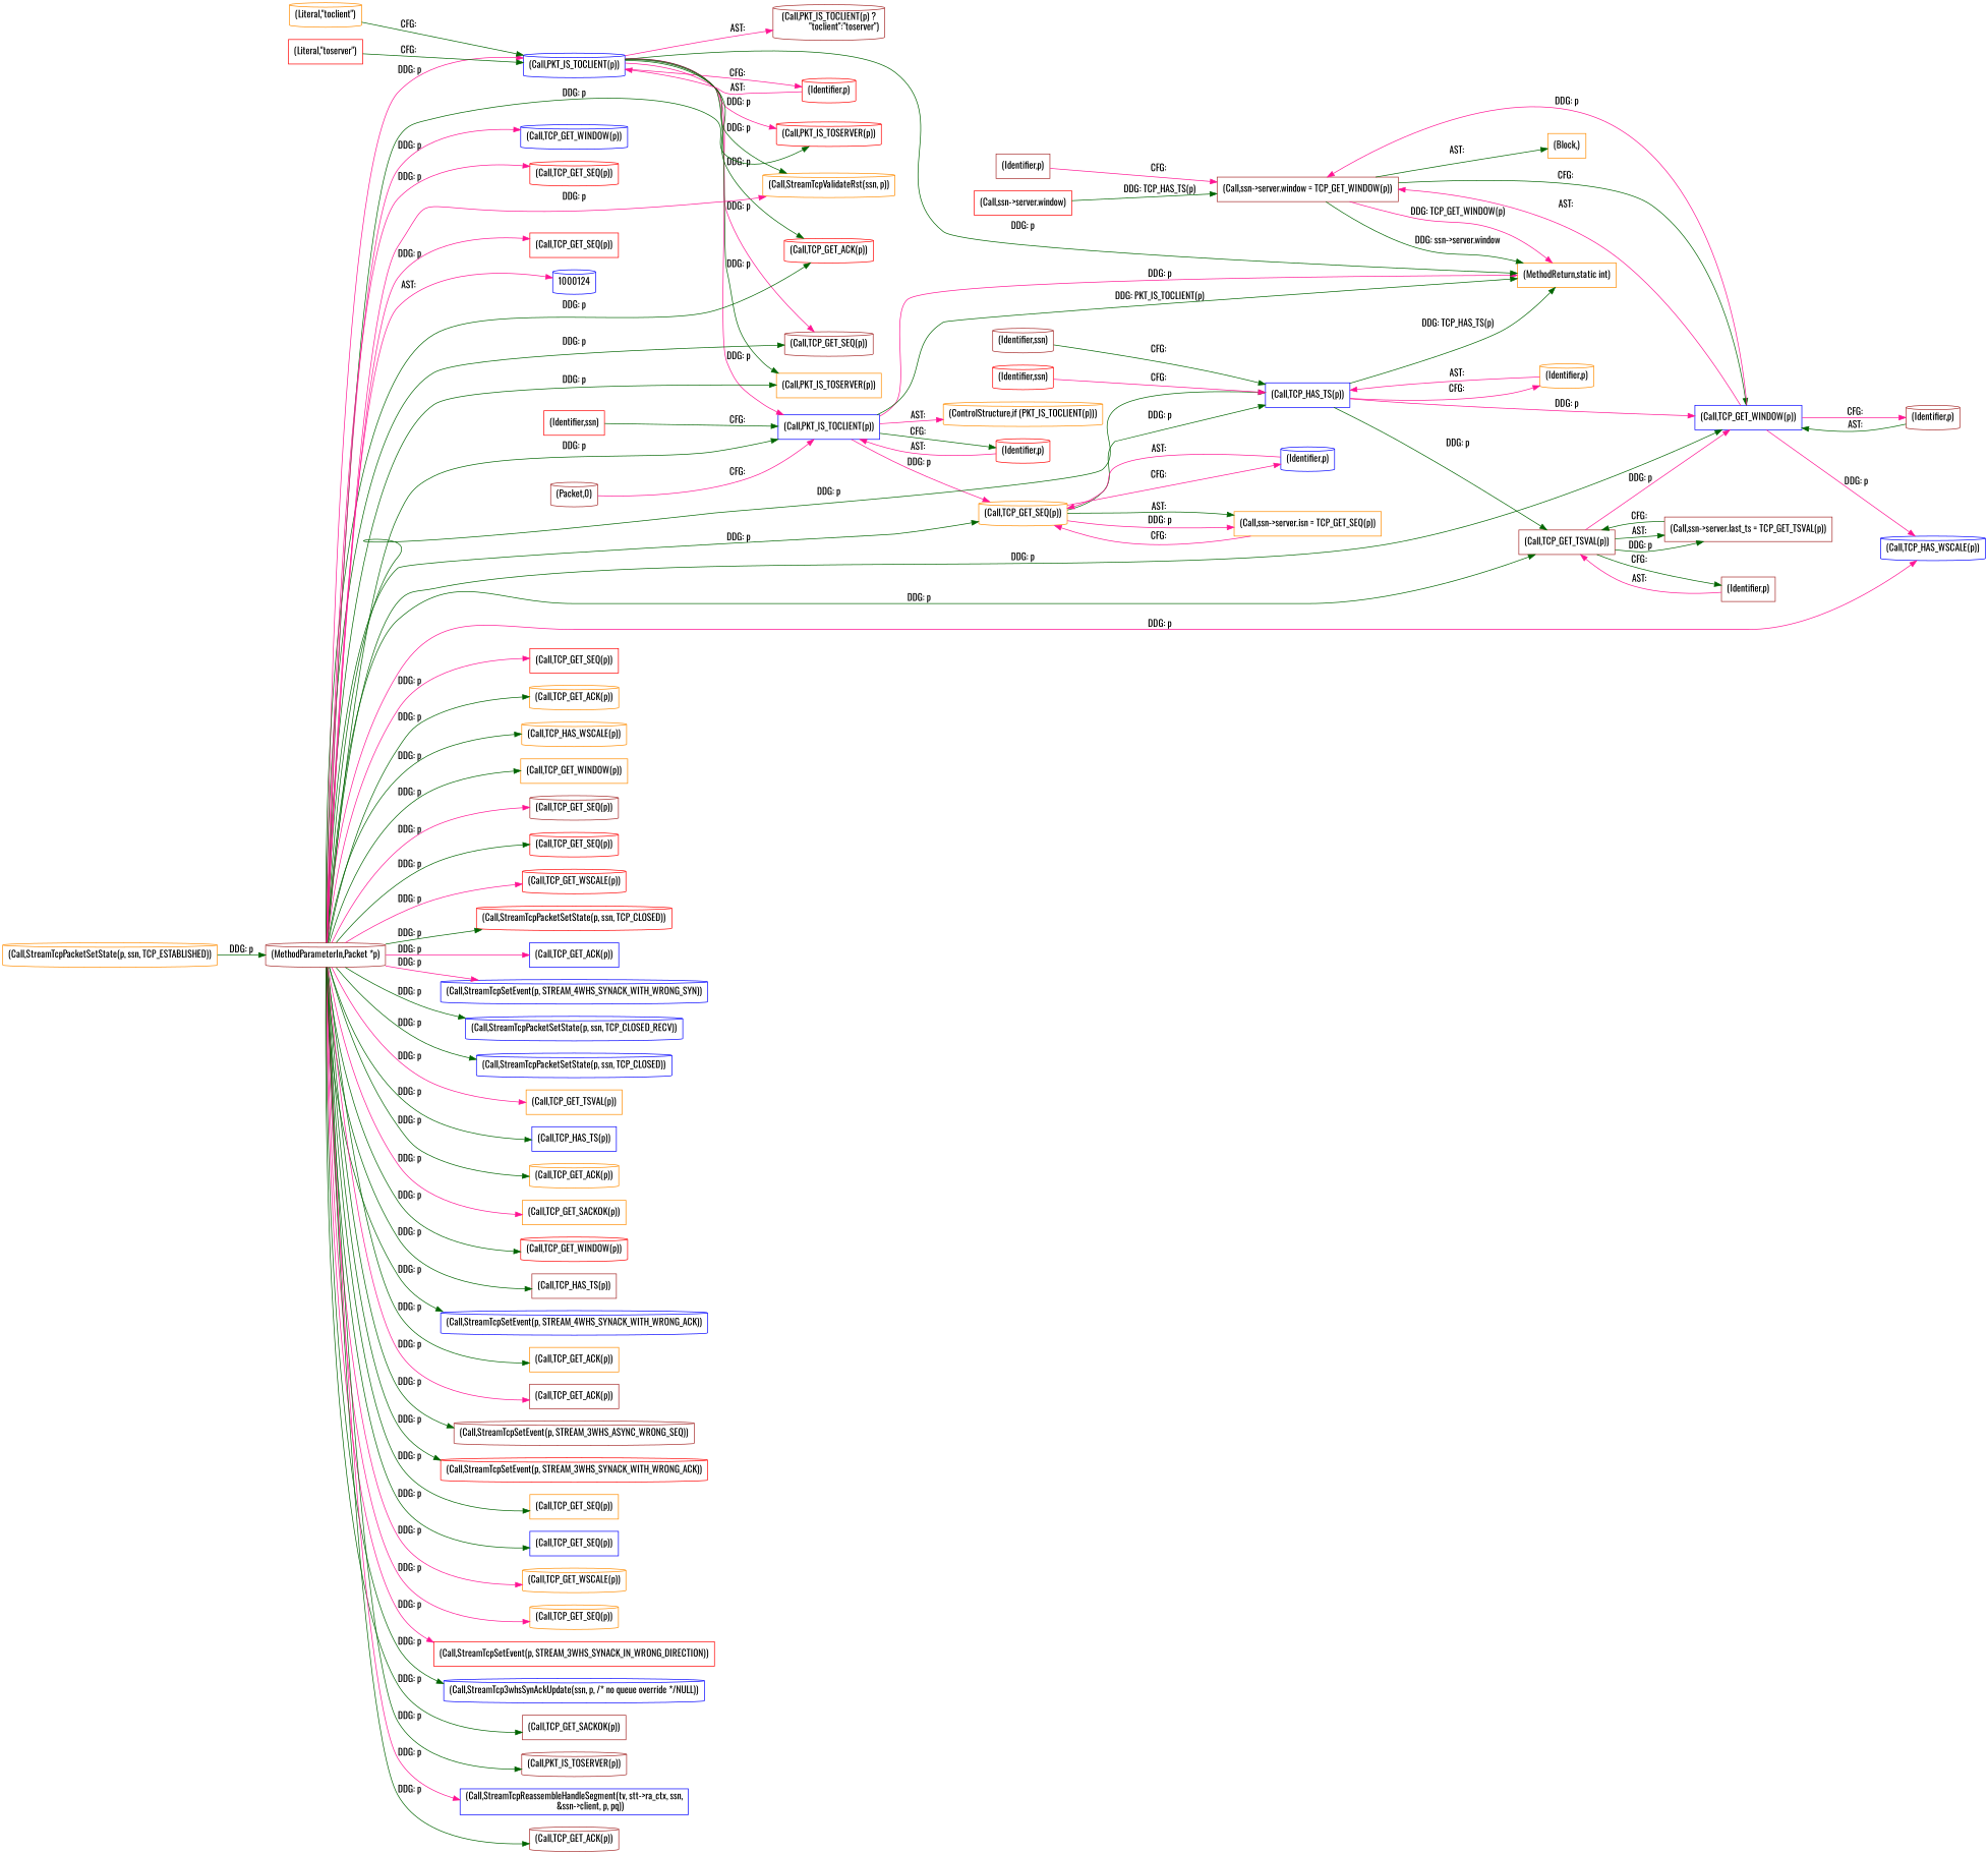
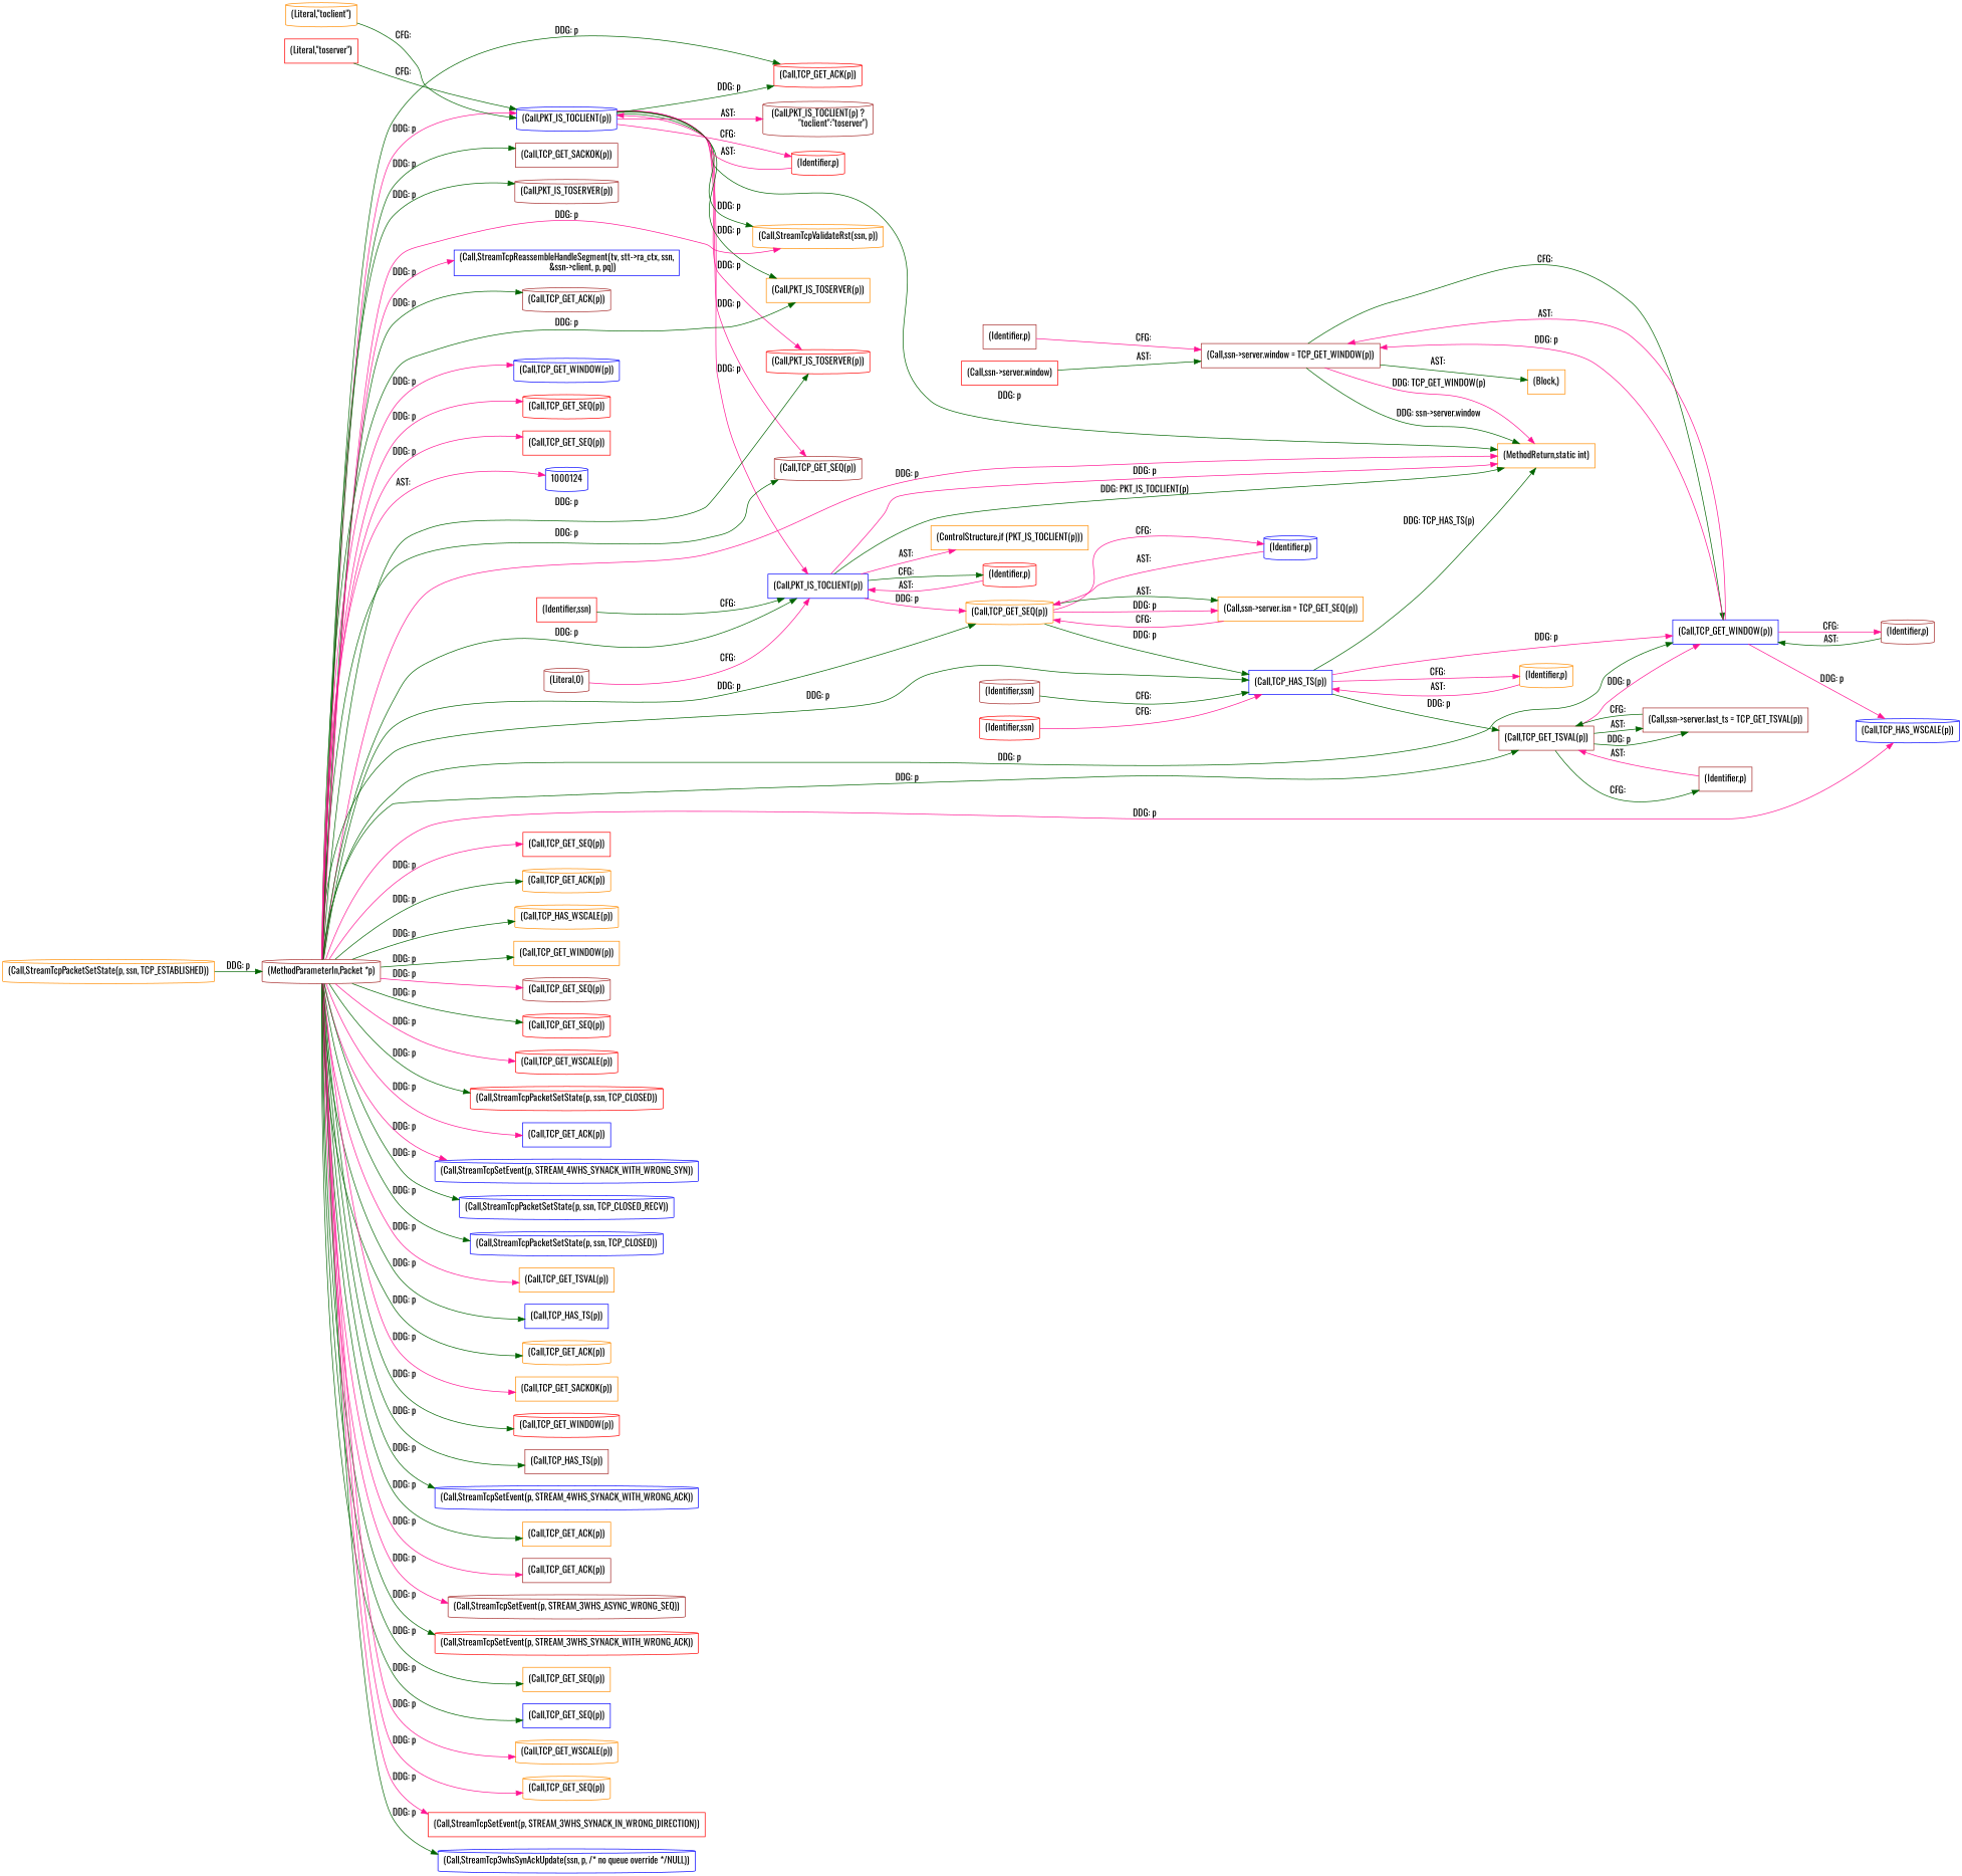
  digraph {
    fontname=Oswald
    rankdir=LR
    node [color=darkorange fontname=Oswald shape=cylinder]
    edge [color=darkgreen fontname=Oswald]
    n1 [color=brown label="(Call,ssn->server.window = TCP_GET_WINDOW(p))" shape=box]
    n2 [color=blue label="(Call,TCP_GET_WINDOW(p))" shape=box]
    n3 [label="(MethodReturn,static int)" shape=box]
    n4 [label="(Block,)" shape=box]
    n5 [color=brown label="(Identifier,p)"]
    n6 [color=blue label="(Call,TCP_HAS_WSCALE(p))"]
    n7 [color=blue label="(Call,TCP_HAS_TS(p))" shape=box]
    n8 [color=brown label="(Call,TCP_GET_TSVAL(p))" shape=box]
    n9 [label="(Identifier,p)"]
    n10 [color=brown label="(Call,ssn->server.last_ts = TCP_GET_TSVAL(p))" shape=box]
    n11 [color=brown label="(Identifier,p)" shape=box]
    n12 [label="(Call,TCP_GET_SEQ(p))"]
    n13 [color=blue label="(Identifier,p)"]
    n14 [label="(Call,ssn->server.isn = TCP_GET_SEQ(p))" shape=box]
    n15 [color=blue label="(Call,PKT_IS_TOCLIENT(p))" shape=box]
-   n16 [label="(ControlStructure,if (PKT_IS_TOCLIENT(p)))"]
+   n16 [label="(ControlStructure,if (PKT_IS_TOCLIENT(p)))" shape=box]
    n17 [color=red label="(Identifier,p)"]
    n18 [color=blue label="(Call,PKT_IS_TOCLIENT(p))"]
    n19 [color=brown label="(Call,TCP_GET_SEQ(p))"]
    n20 [color=red label="(Call,PKT_IS_TOSERVER(p))"]
    n21 [color=red label="(Identifier,p)"]
    n22 [color=red label="(Call,TCP_GET_ACK(p))"]
    n23 [label="(Call,StreamTcpValidateRst(ssn, p))"]
    n24 [color=brown label="(Call,PKT_IS_TOCLIENT(p) ?\n               \"toclient\":\"toserver\")"]
    n25 [label="(Call,PKT_IS_TOSERVER(p))" shape=box]
    n26 [color=brown label="(MethodParameterIn,Packet *p)"]
    n27 [color=red label="(Call,TCP_GET_SEQ(p))" shape=box]
    n28 [label="(Call,TCP_GET_ACK(p))"]
    n29 [label="(Call,TCP_HAS_WSCALE(p))"]
    n30 [label="(Call,TCP_GET_WINDOW(p))" shape=box]
    n31 [color=brown label="(Call,TCP_GET_SEQ(p))"]
    n32 [color=red label="(Call,TCP_GET_SEQ(p))"]
    n33 [color=red label="(Call,TCP_GET_WSCALE(p))"]
    n34 [color=red label="(Call,StreamTcpPacketSetState(p, ssn, TCP_CLOSED))"]
    n35 [color=blue label="(Call,TCP_GET_ACK(p))" shape=box]
    n36 [color=blue label="(Call,StreamTcpSetEvent(p, STREAM_4WHS_SYNACK_WITH_WRONG_SYN))"]
    n37 [color=blue label="(Call,StreamTcpPacketSetState(p, ssn, TCP_CLOSED_RECV))"]
    n38 [color=blue label="(Call,StreamTcpPacketSetState(p, ssn, TCP_CLOSED))"]
    n39 [label="(Call,TCP_GET_TSVAL(p))" shape=box]
    n40 [color=blue label="(Call,TCP_HAS_TS(p))" shape=box]
    n41 [label="(Call,TCP_GET_ACK(p))"]
    n42 [label="(Call,TCP_GET_SACKOK(p))" shape=box]
    n43 [color=red label="(Call,TCP_GET_WINDOW(p))"]
    n44 [color=brown label="(Call,TCP_HAS_TS(p))" shape=box]
    n45 [color=blue label="(Call,StreamTcpSetEvent(p, STREAM_4WHS_SYNACK_WITH_WRONG_ACK))"]
    n46 [label="(Call,TCP_GET_ACK(p))" shape=box]
    n47 [color=brown label="(Call,TCP_GET_ACK(p))" shape=box]
    n48 [color=brown label="(Call,StreamTcpSetEvent(p, STREAM_3WHS_ASYNC_WRONG_SEQ))"]
    n49 [color=red label="(Call,StreamTcpSetEvent(p, STREAM_3WHS_SYNACK_WITH_WRONG_ACK))"]
    n50 [label="(Call,TCP_GET_SEQ(p))" shape=box]
    n51 [color=blue label="(Call,TCP_GET_SEQ(p))" shape=box]
    n52 [label="(Call,TCP_GET_WSCALE(p))"]
    n53 [label="(Call,TCP_GET_SEQ(p))"]
    n54 [color=red label="(Call,StreamTcpSetEvent(p, STREAM_3WHS_SYNACK_IN_WRONG_DIRECTION))" shape=box]
    n55 [color=blue label="(Call,StreamTcp3whsSynAckUpdate(ssn, p, /* no queue override */NULL))"]
    n56 [color=brown label="(Call,TCP_GET_SACKOK(p))" shape=box]
    n57 [color=brown label="(Call,PKT_IS_TOSERVER(p))"]
    n58 [color=blue label="(Call,StreamTcpReassembleHandleSegment(tv, stt->ra_ctx, ssn,\n                &ssn->client, p, pq))" shape=box]
    n59 [color=brown label="(Call,TCP_GET_ACK(p))"]
    n60 [color=blue label="(Call,TCP_GET_WINDOW(p))"]
    n61 [color=red label="(Call,TCP_GET_SEQ(p))"]
    n62 [color=red label="(Call,TCP_GET_SEQ(p))" shape=box]
    1000124 [color=blue]
    n64 [label="(Call,StreamTcpPacketSetState(p, ssn, TCP_ESTABLISHED))"]
    n65 [color=red label="(Literal,\"toserver\")" shape=box]
    n66 [color=brown label="(Identifier,p)" shape=box]
    n67 [color=brown label="(Identifier,ssn)"]
-   n68 [color=brown label="(Packet,0)"]
+   n68 [color=brown label="(Literal,0)"]
    n69 [label="(Literal,\"toclient\")"]
    n70 [color=red label="(Identifier,ssn)" shape=box]
    n71 [color=red label="(Call,ssn->server.window)" shape=box]
    n72 [color=red label="(Identifier,ssn)"]
    n1 -> n2 [label="CFG: "]
    n1 -> n3 [color=deeppink label="DDG: TCP_GET_WINDOW(p)"]
    n1 -> n3 [label="DDG: ssn->server.window"]
    n1 -> n4 [label="AST: "]
    n2 -> n1 [color=deeppink label="AST: "]
    n2 -> n1 [color=deeppink label="DDG: p"]
    n2 -> n5 [color=deeppink label="CFG: "]
    n2 -> n6 [color=deeppink label="DDG: p"]
    n5 -> n2 [label="AST: "]
    n7 -> n2 [color=deeppink label="DDG: p"]
    n7 -> n3 [label="DDG: TCP_HAS_TS(p)"]
    n7 -> n8 [label="DDG: p"]
    n7 -> n9 [color=deeppink label="CFG: "]
    n8 -> n2 [color=deeppink label="DDG: p"]
    n8 -> n10 [label="AST: "]
    n8 -> n10 [label="DDG: p"]
    n8 -> n11 [label="CFG: "]
    n9 -> n7 [color=deeppink label="AST: "]
    n10 -> n8 [label="CFG: "]
    n11 -> n8 [color=deeppink label="AST: "]
    n12 -> n7 [label="DDG: p"]
    n12 -> n13 [color=deeppink label="CFG: "]
    n12 -> n14 [label="AST: "]
    n12 -> n14 [color=deeppink label="DDG: p"]
    n13 -> n12 [color=deeppink label="AST: "]
    n14 -> n12 [color=deeppink label="CFG: "]
    n15 -> n3 [color=deeppink label="DDG: p"]
    n15 -> n3 [label="DDG: PKT_IS_TOCLIENT(p)"]
    n15 -> n12 [color=deeppink label="DDG: p"]
    n15 -> n16 [color=deeppink label="AST: "]
    n15 -> n17 [label="CFG: "]
    n17 -> n15 [color=deeppink label="AST: "]
    n18 -> n3 [label="DDG: p"]
    n18 -> n15 [color=deeppink label="DDG: p"]
    n18 -> n19 [color=deeppink label="DDG: p"]
    n18 -> n20 [color=deeppink label="DDG: p"]
    n18 -> n21 [color=deeppink label="CFG: "]
    n18 -> n22 [label="DDG: p"]
    n18 -> n23 [label="DDG: p"]
    n18 -> n24 [color=deeppink label="AST: "]
    n18 -> n25 [label="DDG: p"]
    n21 -> n18 [color=deeppink label="AST: "]
    n26 -> n2 [label="DDG: p"]
+   n26 -> n3 [color=deeppink label="DDG: p"]
    n26 -> n6 [color=deeppink label="DDG: p"]
    n26 -> n7 [label="DDG: p"]
    n26 -> n8 [label="DDG: p"]
    n26 -> n12 [label="DDG: p"]
    n26 -> n15 [label="DDG: p"]
    n26 -> n18 [color=deeppink label="DDG: p"]
    n26 -> n19 [label="DDG: p"]
    n26 -> n20 [label="DDG: p"]
    n26 -> n22 [label="DDG: p"]
    n26 -> n23 [color=deeppink label="DDG: p"]
    n26 -> n25 [label="DDG: p"]
    n26 -> n27 [color=deeppink label="DDG: p"]
    n26 -> n28 [label="DDG: p"]
    n26 -> n29 [label="DDG: p"]
    n26 -> n30 [label="DDG: p"]
    n26 -> n31 [color=deeppink label="DDG: p"]
    n26 -> n32 [label="DDG: p"]
    n26 -> n33 [color=deeppink label="DDG: p"]
    n26 -> n34 [label="DDG: p"]
    n26 -> n35 [color=deeppink label="DDG: p"]
    n26 -> n36 [color=deeppink label="DDG: p"]
    n26 -> n37 [label="DDG: p"]
    n26 -> n38 [label="DDG: p"]
    n26 -> n39 [color=deeppink label="DDG: p"]
    n26 -> n40 [label="DDG: p"]
    n26 -> n41 [label="DDG: p"]
    n26 -> n42 [color=deeppink label="DDG: p"]
    n26 -> n43 [label="DDG: p"]
    n26 -> n44 [label="DDG: p"]
    n26 -> n45 [label="DDG: p"]
    n26 -> n46 [label="DDG: p"]
    n26 -> n47 [color=deeppink label="DDG: p"]
-   n26 -> n48 [label="DDG: p"]
+   n26 -> n48 [color=deeppink label="DDG: p"]
    n26 -> n49 [label="DDG: p"]
    n26 -> n50 [label="DDG: p"]
    n26 -> n51 [label="DDG: p"]
    n26 -> n52 [color=deeppink label="DDG: p"]
    n26 -> n53 [color=deeppink label="DDG: p"]
    n26 -> n54 [color=deeppink label="DDG: p"]
    n26 -> n55 [label="DDG: p"]
    n26 -> n56 [label="DDG: p"]
    n26 -> n57 [label="DDG: p"]
    n26 -> n58 [color=deeppink label="DDG: p"]
    n26 -> n59 [label="DDG: p"]
    n26 -> n60 [color=deeppink label="DDG: p"]
    n26 -> n61 [color=deeppink label="DDG: p"]
    n26 -> n62 [color=deeppink label="DDG: p"]
    n26 -> 1000124 [color=deeppink label="AST: "]
    n64 -> n26 [label="DDG: p"]
    n65 -> n18 [label="CFG: "]
    n66 -> n1 [color=deeppink label="CFG: "]
    n67 -> n7 [label="CFG: "]
    n68 -> n15 [color=deeppink label="CFG: "]
    n69 -> n18 [label="CFG: "]
    n70 -> n15 [label="CFG: "]
-   n71 -> n1 [label="DDG: TCP_HAS_TS(p)"]
+   n71 -> n1 [label="AST: "]
    n72 -> n7 [color=deeppink label="CFG: "]
  }
